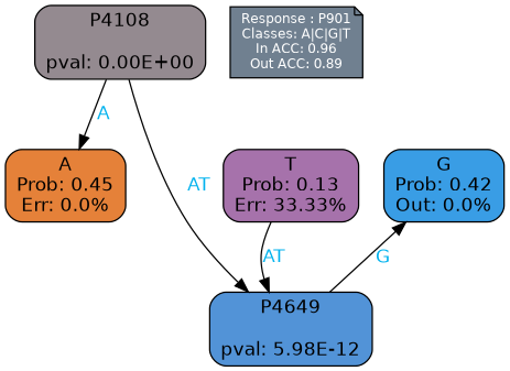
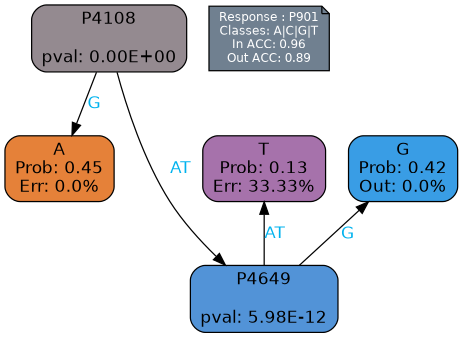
  digraph {
    ranksep=equally
    splines=polylines
    node [color=black fontname=helvetica shape=box style="filled, rounded"]
    edge [fontcolor=deepskyblue2 fontname=helvetica]
    n1 [fillcolor="#e58139" label="A\nProb: 0.45\nErr: 0.0%"]
    n2 [fillcolor="#a672ab" label="T\nProb: 0.13\nErr: 33.33%"]
    n3 [fillcolor="#399de5" label="G\nProb: 0.42\nOut: 0.0%"]
    n4 [align=left fillcolor=slategray fontcolor=white fontsize=10 label="Response : P901\nClasses: A|C|G|T\nIn ACC: 0.96\nOut ACC: 0.89\n" shape=note style=filled]
    n5 [fillcolor="#948a90" label="P4108\n\npval: 0.00E+00"]
    n6 [fillcolor="#5293d7" label="P4649\n\npval: 5.98E-12"]
    subgraph sub_1 {
      rank=same
      n1
      n2
      n3
    }
    subgraph sub_2 {
      rank=same
      n4
      n5
    }
-   n5 -> n1 [label=A]
+   n5 -> n1 [label=G]
    n5 -> n6 [label=AT]
-   n2 -> n6 [label=AT]
+   n6 -> n2 [label=AT]
    n6 -> n3 [label=G]
  }
